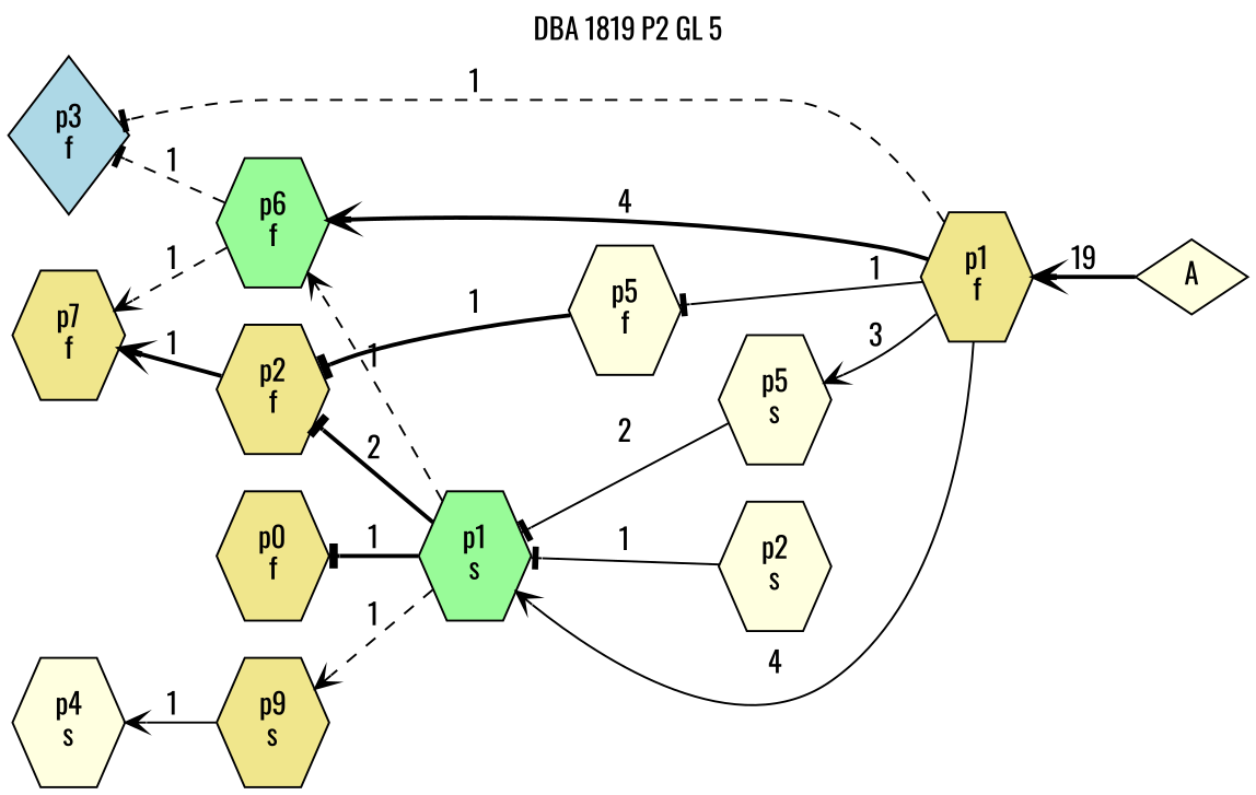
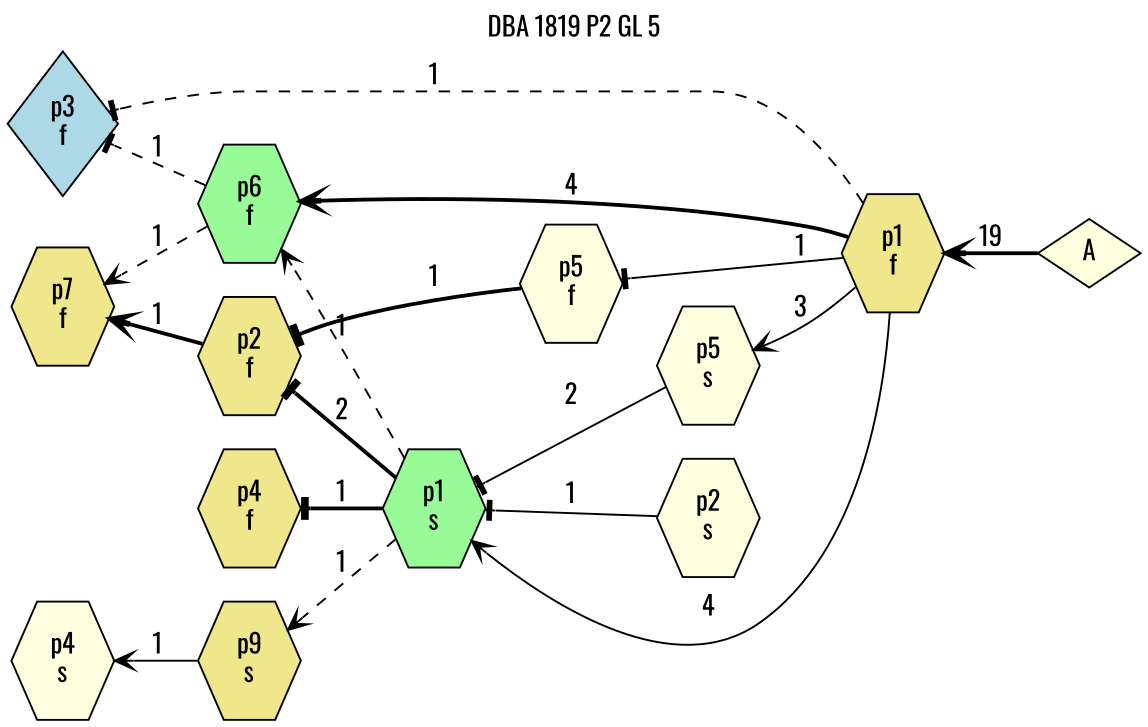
  digraph {
    fontname=Oswald
    label=" DBA 1819 P2 GL 5 "
    labelloc=tl
    rankdir=RL
    node [fillcolor=lightyellow fontname=Oswald shape=hexagon style=filled]
    edge [arrowhead=vee fontname=Oswald style=bold]
    n1 [label=A shape=diamond]
    n2 [fillcolor=khaki label="p1\nf"]
    n3 [fillcolor=palegreen label="p6\nf"]
    n4 [fillcolor=palegreen label="p1\ns"]
    n5 [fillcolor=lightblue label="p3\nf" shape=diamond]
    n6 [label="p5\nf"]
    n7 [label="p5\ns"]
    n8 [fillcolor=khaki label="p7\nf"]
-   n9 [fillcolor=khaki label="p0\nf"]
+   n9 [fillcolor=khaki label="p4\nf"]
    n10 [fillcolor=khaki label="p2\nf"]
    n11 [fillcolor=khaki label="p9\ns"]
    n12 [label="p4\ns"]
    n13 [label="p2\ns"]
    n1 -> n2 [label=19]
    n2 -> n3 [label=4]
    n2 -> n4 [label=4 style=solid]
    n2 -> n5 [arrowhead=tee label=1 style=dashed]
    n2 -> n6 [arrowhead=tee label=1 style=solid]
    n2 -> n7 [label=3 style=solid]
    n3 -> n5 [arrowhead=tee label=1 style=dashed]
    n3 -> n8 [label=1 style=dashed]
    n4 -> n3 [label=1 style=dashed]
    n4 -> n9 [arrowhead=tee label=1]
    n4 -> n10 [arrowhead=tee label=2]
    n4 -> n11 [label=1 style=dashed]
    n6 -> n10 [arrowhead=tee label=1]
    n7 -> n4 [arrowhead=tee label=2 style=solid]
    n10 -> n8 [label=1]
    n11 -> n12 [label=1 style=solid]
    n13 -> n4 [arrowhead=tee label=1 style=solid]
  }
